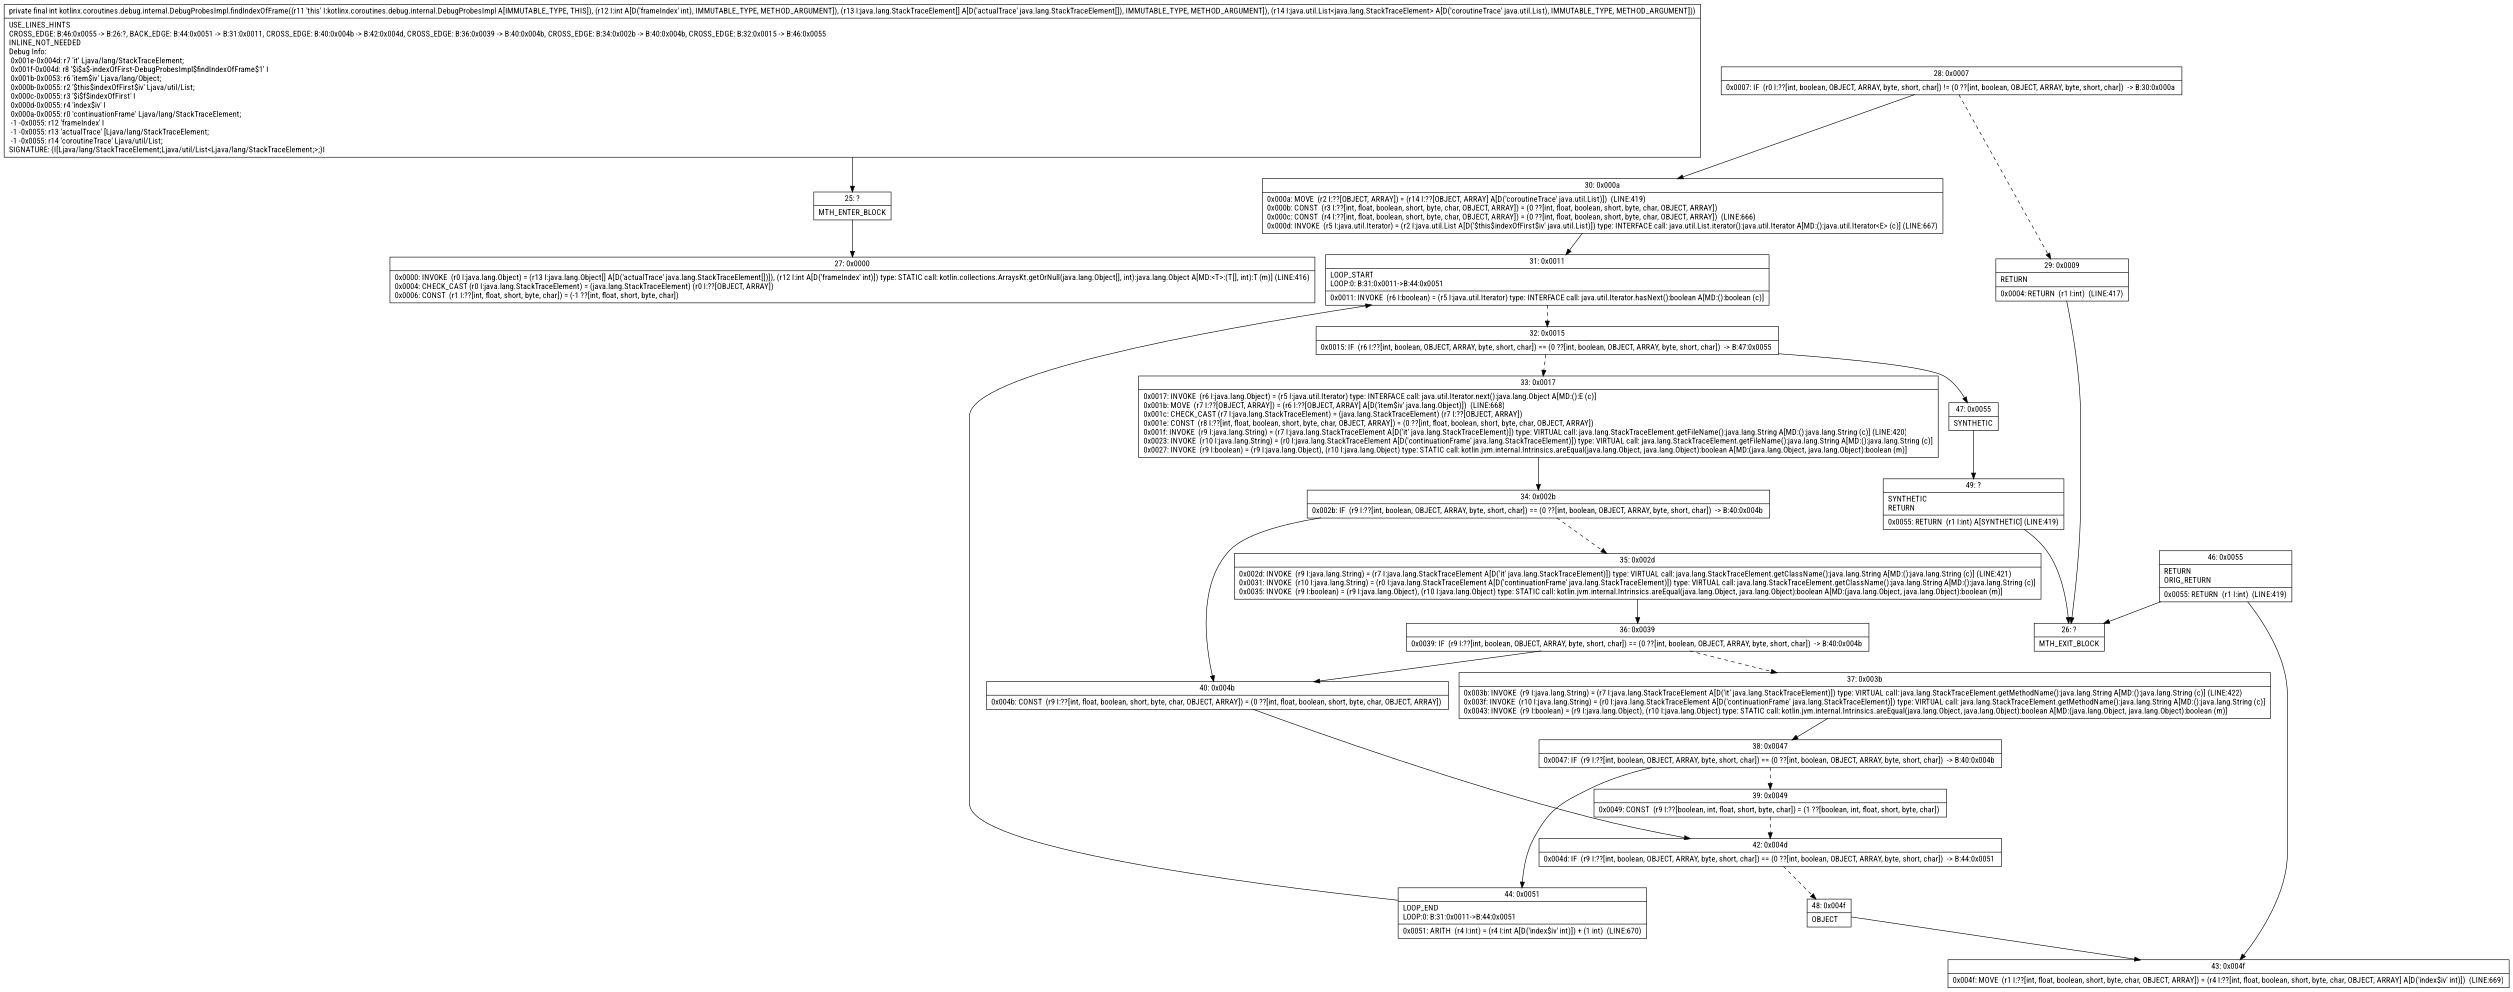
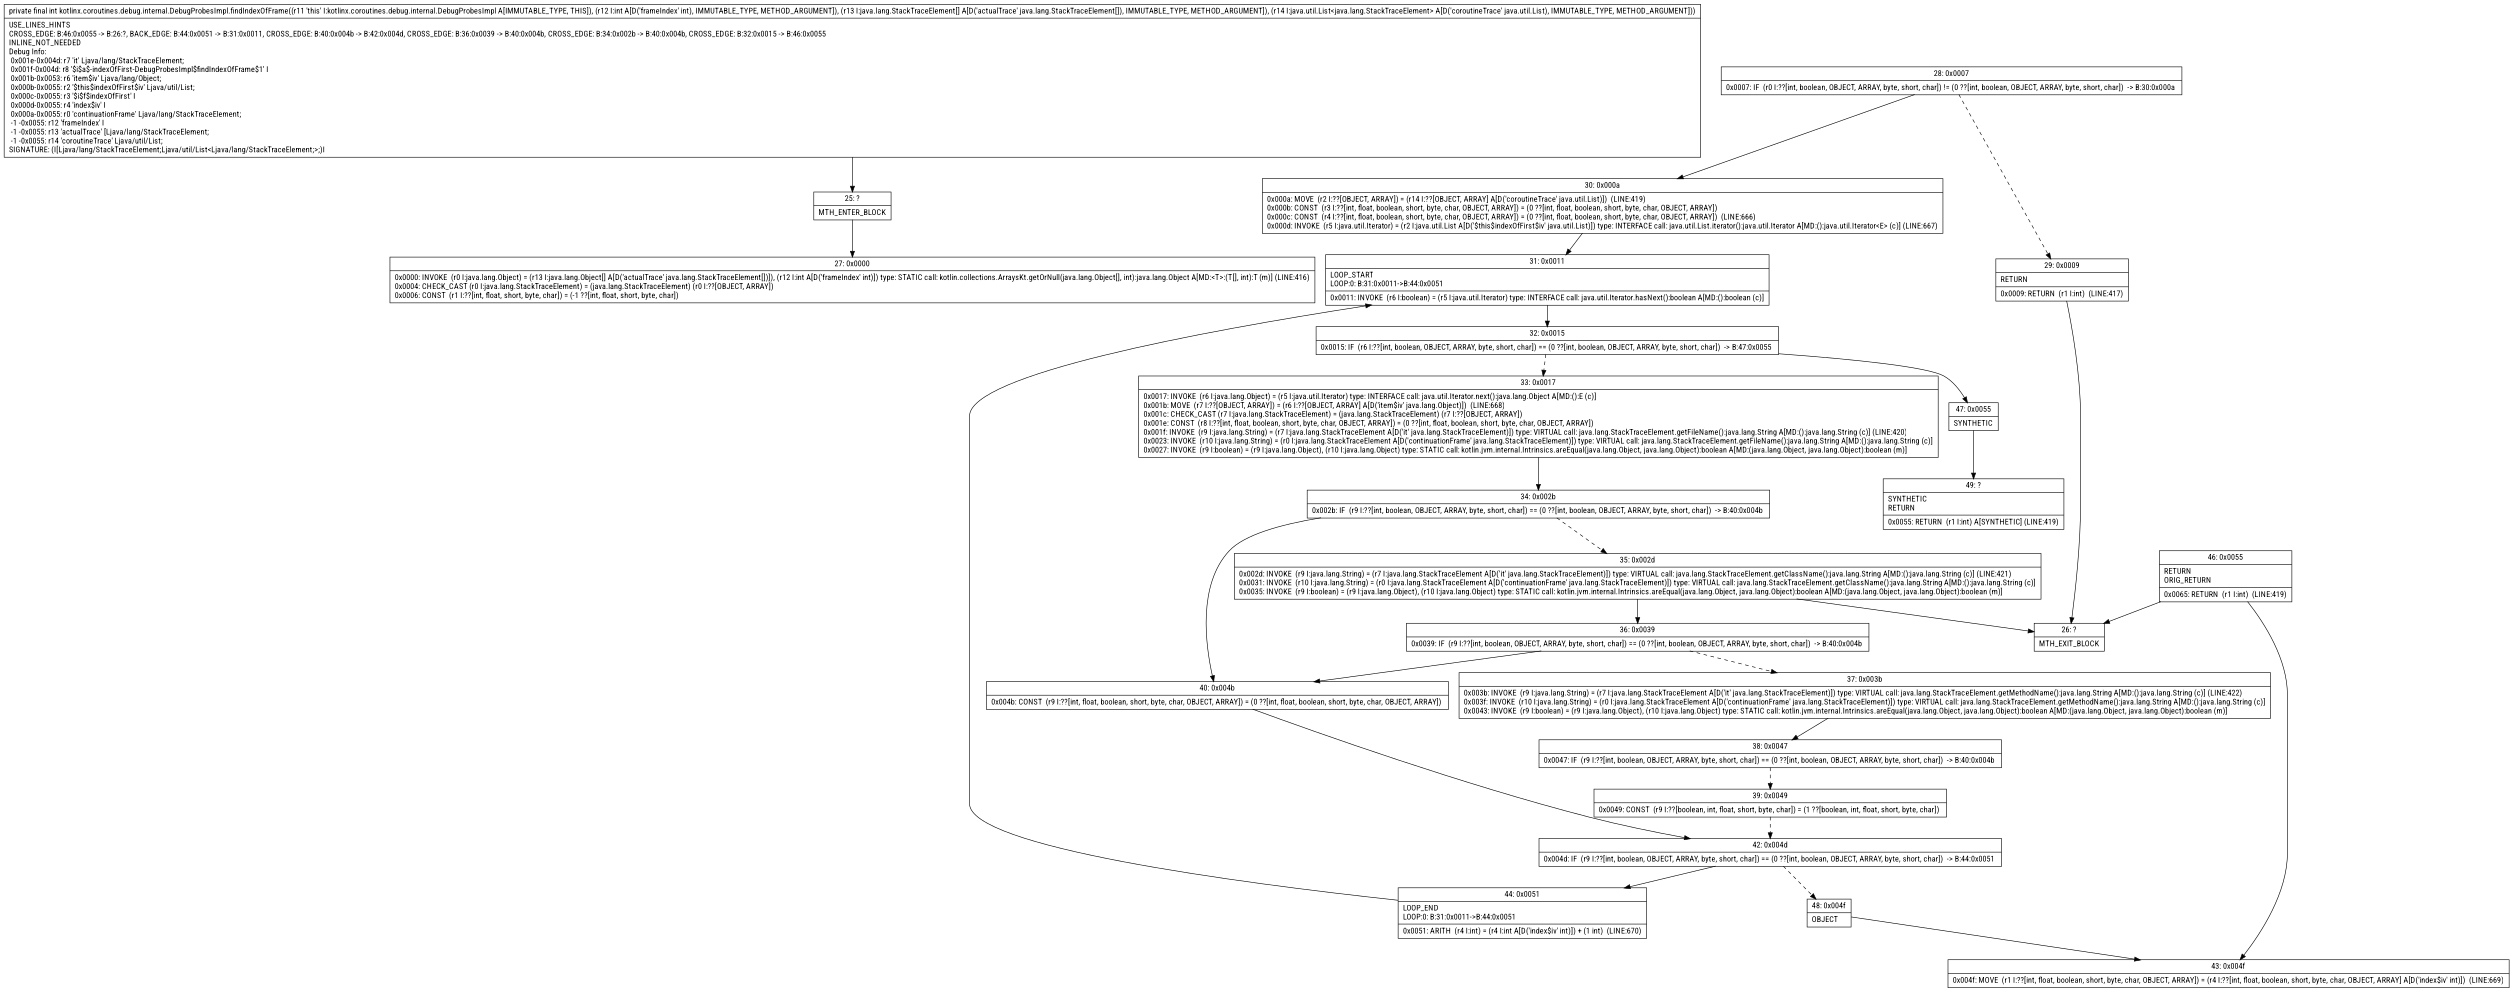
  digraph {
    fontname="Roboto Condensed"
    node [fontname="Roboto Condensed" shape=record]
    edge [fontname="Roboto Condensed"]
    n1 [label="{25\:\ ?|MTH_ENTER_BLOCK\l}"]
    n2 [label="{27\:\ 0x0000|0x0000: INVOKE  (r0 I:java.lang.Object) = (r13 I:java.lang.Object[] A[D('actualTrace' java.lang.StackTraceElement[])]), (r12 I:int A[D('frameIndex' int)]) type: STATIC call: kotlin.collections.ArraysKt.getOrNull(java.lang.Object[], int):java.lang.Object A[MD:\<T\>:(T[], int):T (m)] (LINE:416)\l0x0004: CHECK_CAST (r0 I:java.lang.StackTraceElement) = (java.lang.StackTraceElement) (r0 I:??[OBJECT, ARRAY]) \l0x0006: CONST  (r1 I:??[int, float, short, byte, char]) = (\-1 ??[int, float, short, byte, char]) \l}"]
    n3 [label="{28\:\ 0x0007|0x0007: IF  (r0 I:??[int, boolean, OBJECT, ARRAY, byte, short, char]) != (0 ??[int, boolean, OBJECT, ARRAY, byte, short, char])  \-\> B:30:0x000a \l}"]
-   n4 [label="{29\:\ 0x0009|RETURN\l|0x0004: RETURN  (r1 I:int)  (LINE:417)\l}"]
+   n4 [label="{29\:\ 0x0009|RETURN\l|0x0009: RETURN  (r1 I:int)  (LINE:417)\l}"]
    n5 [label="{30\:\ 0x000a|0x000a: MOVE  (r2 I:??[OBJECT, ARRAY]) = (r14 I:??[OBJECT, ARRAY] A[D('coroutineTrace' java.util.List)])  (LINE:419)\l0x000b: CONST  (r3 I:??[int, float, boolean, short, byte, char, OBJECT, ARRAY]) = (0 ??[int, float, boolean, short, byte, char, OBJECT, ARRAY]) \l0x000c: CONST  (r4 I:??[int, float, boolean, short, byte, char, OBJECT, ARRAY]) = (0 ??[int, float, boolean, short, byte, char, OBJECT, ARRAY])  (LINE:666)\l0x000d: INVOKE  (r5 I:java.util.Iterator) = (r2 I:java.util.List A[D('$this$indexOfFirst$iv' java.util.List)]) type: INTERFACE call: java.util.List.iterator():java.util.Iterator A[MD:():java.util.Iterator\<E\> (c)] (LINE:667)\l}"]
    n6 [label="{26\:\ ?|MTH_EXIT_BLOCK\l}"]
    n7 [label="{31\:\ 0x0011|LOOP_START\lLOOP:0: B:31:0x0011\-\>B:44:0x0051\l|0x0011: INVOKE  (r6 I:boolean) = (r5 I:java.util.Iterator) type: INTERFACE call: java.util.Iterator.hasNext():boolean A[MD:():boolean (c)]\l}"]
    n8 [label="{32\:\ 0x0015|0x0015: IF  (r6 I:??[int, boolean, OBJECT, ARRAY, byte, short, char]) == (0 ??[int, boolean, OBJECT, ARRAY, byte, short, char])  \-\> B:47:0x0055 \l}"]
    n9 [label="{33\:\ 0x0017|0x0017: INVOKE  (r6 I:java.lang.Object) = (r5 I:java.util.Iterator) type: INTERFACE call: java.util.Iterator.next():java.lang.Object A[MD:():E (c)]\l0x001b: MOVE  (r7 I:??[OBJECT, ARRAY]) = (r6 I:??[OBJECT, ARRAY] A[D('item$iv' java.lang.Object)])  (LINE:668)\l0x001c: CHECK_CAST (r7 I:java.lang.StackTraceElement) = (java.lang.StackTraceElement) (r7 I:??[OBJECT, ARRAY]) \l0x001e: CONST  (r8 I:??[int, float, boolean, short, byte, char, OBJECT, ARRAY]) = (0 ??[int, float, boolean, short, byte, char, OBJECT, ARRAY]) \l0x001f: INVOKE  (r9 I:java.lang.String) = (r7 I:java.lang.StackTraceElement A[D('it' java.lang.StackTraceElement)]) type: VIRTUAL call: java.lang.StackTraceElement.getFileName():java.lang.String A[MD:():java.lang.String (c)] (LINE:420)\l0x0023: INVOKE  (r10 I:java.lang.String) = (r0 I:java.lang.StackTraceElement A[D('continuationFrame' java.lang.StackTraceElement)]) type: VIRTUAL call: java.lang.StackTraceElement.getFileName():java.lang.String A[MD:():java.lang.String (c)]\l0x0027: INVOKE  (r9 I:boolean) = (r9 I:java.lang.Object), (r10 I:java.lang.Object) type: STATIC call: kotlin.jvm.internal.Intrinsics.areEqual(java.lang.Object, java.lang.Object):boolean A[MD:(java.lang.Object, java.lang.Object):boolean (m)]\l}"]
    n10 [label="{47\:\ 0x0055|SYNTHETIC\l}"]
    n11 [label="{34\:\ 0x002b|0x002b: IF  (r9 I:??[int, boolean, OBJECT, ARRAY, byte, short, char]) == (0 ??[int, boolean, OBJECT, ARRAY, byte, short, char])  \-\> B:40:0x004b \l}"]
    n12 [label="{49\:\ ?|SYNTHETIC\lRETURN\l|0x0055: RETURN  (r1 I:int) A[SYNTHETIC] (LINE:419)\l}"]
    n13 [label="{35\:\ 0x002d|0x002d: INVOKE  (r9 I:java.lang.String) = (r7 I:java.lang.StackTraceElement A[D('it' java.lang.StackTraceElement)]) type: VIRTUAL call: java.lang.StackTraceElement.getClassName():java.lang.String A[MD:():java.lang.String (c)] (LINE:421)\l0x0031: INVOKE  (r10 I:java.lang.String) = (r0 I:java.lang.StackTraceElement A[D('continuationFrame' java.lang.StackTraceElement)]) type: VIRTUAL call: java.lang.StackTraceElement.getClassName():java.lang.String A[MD:():java.lang.String (c)]\l0x0035: INVOKE  (r9 I:boolean) = (r9 I:java.lang.Object), (r10 I:java.lang.Object) type: STATIC call: kotlin.jvm.internal.Intrinsics.areEqual(java.lang.Object, java.lang.Object):boolean A[MD:(java.lang.Object, java.lang.Object):boolean (m)]\l}"]
    n14 [label="{40\:\ 0x004b|0x004b: CONST  (r9 I:??[int, float, boolean, short, byte, char, OBJECT, ARRAY]) = (0 ??[int, float, boolean, short, byte, char, OBJECT, ARRAY]) \l}"]
    n15 [label="{36\:\ 0x0039|0x0039: IF  (r9 I:??[int, boolean, OBJECT, ARRAY, byte, short, char]) == (0 ??[int, boolean, OBJECT, ARRAY, byte, short, char])  \-\> B:40:0x004b \l}"]
    n16 [label="{42\:\ 0x004d|0x004d: IF  (r9 I:??[int, boolean, OBJECT, ARRAY, byte, short, char]) == (0 ??[int, boolean, OBJECT, ARRAY, byte, short, char])  \-\> B:44:0x0051 \l}"]
    n17 [label="{37\:\ 0x003b|0x003b: INVOKE  (r9 I:java.lang.String) = (r7 I:java.lang.StackTraceElement A[D('it' java.lang.StackTraceElement)]) type: VIRTUAL call: java.lang.StackTraceElement.getMethodName():java.lang.String A[MD:():java.lang.String (c)] (LINE:422)\l0x003f: INVOKE  (r10 I:java.lang.String) = (r0 I:java.lang.StackTraceElement A[D('continuationFrame' java.lang.StackTraceElement)]) type: VIRTUAL call: java.lang.StackTraceElement.getMethodName():java.lang.String A[MD:():java.lang.String (c)]\l0x0043: INVOKE  (r9 I:boolean) = (r9 I:java.lang.Object), (r10 I:java.lang.Object) type: STATIC call: kotlin.jvm.internal.Intrinsics.areEqual(java.lang.Object, java.lang.Object):boolean A[MD:(java.lang.Object, java.lang.Object):boolean (m)]\l}"]
    n18 [label="{38\:\ 0x0047|0x0047: IF  (r9 I:??[int, boolean, OBJECT, ARRAY, byte, short, char]) == (0 ??[int, boolean, OBJECT, ARRAY, byte, short, char])  \-\> B:40:0x004b \l}"]
    n19 [label="{39\:\ 0x0049|0x0049: CONST  (r9 I:??[boolean, int, float, short, byte, char]) = (1 ??[boolean, int, float, short, byte, char]) \l}"]
    n20 [label="{44\:\ 0x0051|LOOP_END\lLOOP:0: B:31:0x0011\-\>B:44:0x0051\l|0x0051: ARITH  (r4 I:int) = (r4 I:int A[D('index$iv' int)]) + (1 int)  (LINE:670)\l}"]
    n21 [label="{48\:\ 0x004f|OBJECT\l}"]
    n22 [label="{43\:\ 0x004f|0x004f: MOVE  (r1 I:??[int, float, boolean, short, byte, char, OBJECT, ARRAY]) = (r4 I:??[int, float, boolean, short, byte, char, OBJECT, ARRAY] A[D('index$iv' int)])  (LINE:669)\l}"]
-   n23 [label="{46\:\ 0x0055|RETURN\lORIG_RETURN\l|0x0055: RETURN  (r1 I:int)  (LINE:419)\l}"]
+   n23 [label="{46\:\ 0x0055|RETURN\lORIG_RETURN\l|0x0065: RETURN  (r1 I:int)  (LINE:419)\l}"]
    n24 [label="{private final int kotlinx.coroutines.debug.internal.DebugProbesImpl.findIndexOfFrame((r11 'this' I:kotlinx.coroutines.debug.internal.DebugProbesImpl A[IMMUTABLE_TYPE, THIS]), (r12 I:int A[D('frameIndex' int), IMMUTABLE_TYPE, METHOD_ARGUMENT]), (r13 I:java.lang.StackTraceElement[] A[D('actualTrace' java.lang.StackTraceElement[]), IMMUTABLE_TYPE, METHOD_ARGUMENT]), (r14 I:java.util.List\<java.lang.StackTraceElement\> A[D('coroutineTrace' java.util.List), IMMUTABLE_TYPE, METHOD_ARGUMENT]))  | USE_LINES_HINTS\lCROSS_EDGE: B:46:0x0055 \-\> B:26:?, BACK_EDGE: B:44:0x0051 \-\> B:31:0x0011, CROSS_EDGE: B:40:0x004b \-\> B:42:0x004d, CROSS_EDGE: B:36:0x0039 \-\> B:40:0x004b, CROSS_EDGE: B:34:0x002b \-\> B:40:0x004b, CROSS_EDGE: B:32:0x0015 \-\> B:46:0x0055\lINLINE_NOT_NEEDED\lDebug Info:\l  0x001e\-0x004d: r7 'it' Ljava\/lang\/StackTraceElement;\l  0x001f\-0x004d: r8 '$i$a$\-indexOfFirst\-DebugProbesImpl$findIndexOfFrame$1' I\l  0x001b\-0x0053: r6 'item$iv' Ljava\/lang\/Object;\l  0x000b\-0x0055: r2 '$this$indexOfFirst$iv' Ljava\/util\/List;\l  0x000c\-0x0055: r3 '$i$f$indexOfFirst' I\l  0x000d\-0x0055: r4 'index$iv' I\l  0x000a\-0x0055: r0 'continuationFrame' Ljava\/lang\/StackTraceElement;\l  \-1 \-0x0055: r12 'frameIndex' I\l  \-1 \-0x0055: r13 'actualTrace' [Ljava\/lang\/StackTraceElement;\l  \-1 \-0x0055: r14 'coroutineTrace' Ljava\/util\/List;\lSIGNATURE: (I[Ljava\/lang\/StackTraceElement;Ljava\/util\/List\<Ljava\/lang\/StackTraceElement;\>;)I\l}"]
    n1 -> n2
    n3 -> n4 [style=dashed]
    n3 -> n5
    n4 -> n6
    n5 -> n7
-   n7 -> n8 [style=dashed]
+   n7 -> n8
    n8 -> n9 [style=dashed]
    n8 -> n10
    n9 -> n11
    n10 -> n12
    n11 -> n13 [style=dashed]
    n11 -> n14
-   n12 -> n6
+   n13 -> n6
    n13 -> n15
    n14 -> n16
    n15 -> n14
    n15 -> n17 [style=dashed]
-   n18 -> n20
+   n16 -> n20
    n16 -> n21 [style=dashed]
    n17 -> n18
    n18 -> n19 [style=dashed]
    n19 -> n16 [style=dashed]
    n20 -> n7
    n21 -> n22
    n23 -> n6
    n23 -> n22
    n24 -> n1
  }
